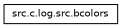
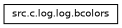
  digraph {
    rankdir=LR
-   n1 [color=black fillcolor=white fontname=Helvetica fontsize=10 height=0.2 label="src.c.log.src.bcolors" shape=record style=filled width=0.4]
+   n1 [color=black fillcolor=white fontname=Helvetica fontsize=10 height=0.2 label="src.c.log.log.bcolors" shape=record style=filled width=0.4]
  }
